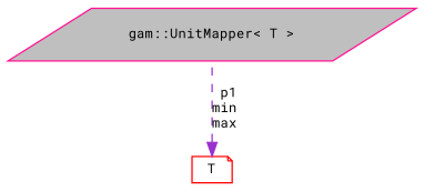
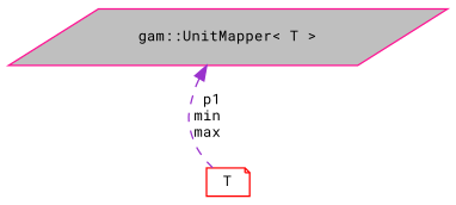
  digraph {
    fontname="Roboto Mono"
    node [fontname="Roboto Mono" fontsize=10]
    n1 [color=deeppink fillcolor=grey75 fontcolor=black height=0.2 label="gam::UnitMapper\< T \>" shape=parallelogram style=filled width=0.4]
    n2 [color=red height=0.2 label=T shape=note width=0.4]
-   n2 -> n1 [color=darkorchid3 dir=back fontname="Roboto Mono" fontsize=10 label=" p1\nmin\nmax" labelfontname="FreeSans.ttf" labelfontsize=10 style=dashed]
+   n1 -> n2 [color=darkorchid3 dir=back fontname="Roboto Mono" fontsize=10 label=" p1\nmin\nmax" labelfontname="FreeSans.ttf" labelfontsize=10 style=dashed]
  }
